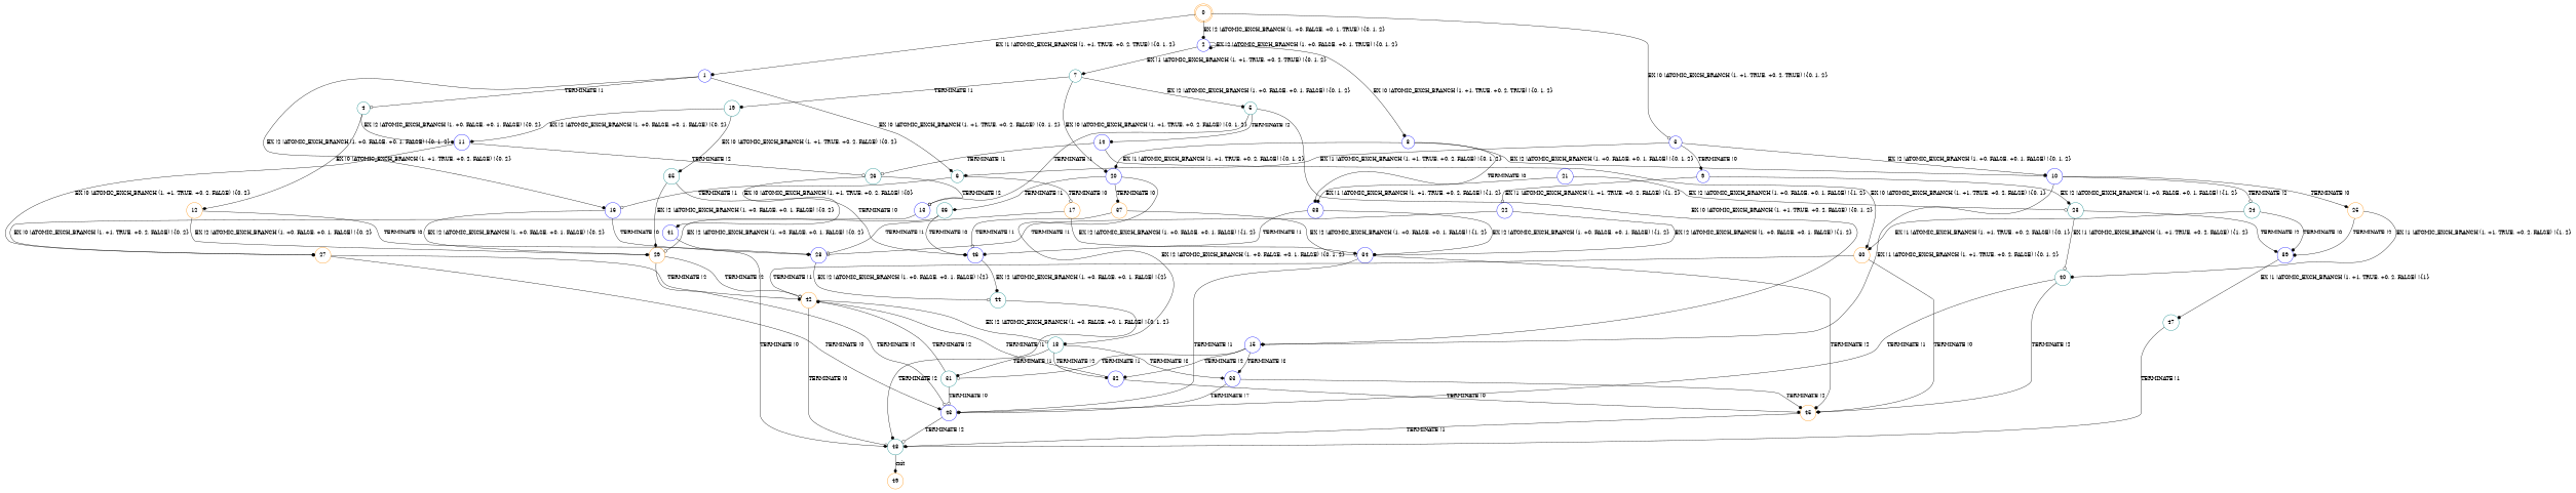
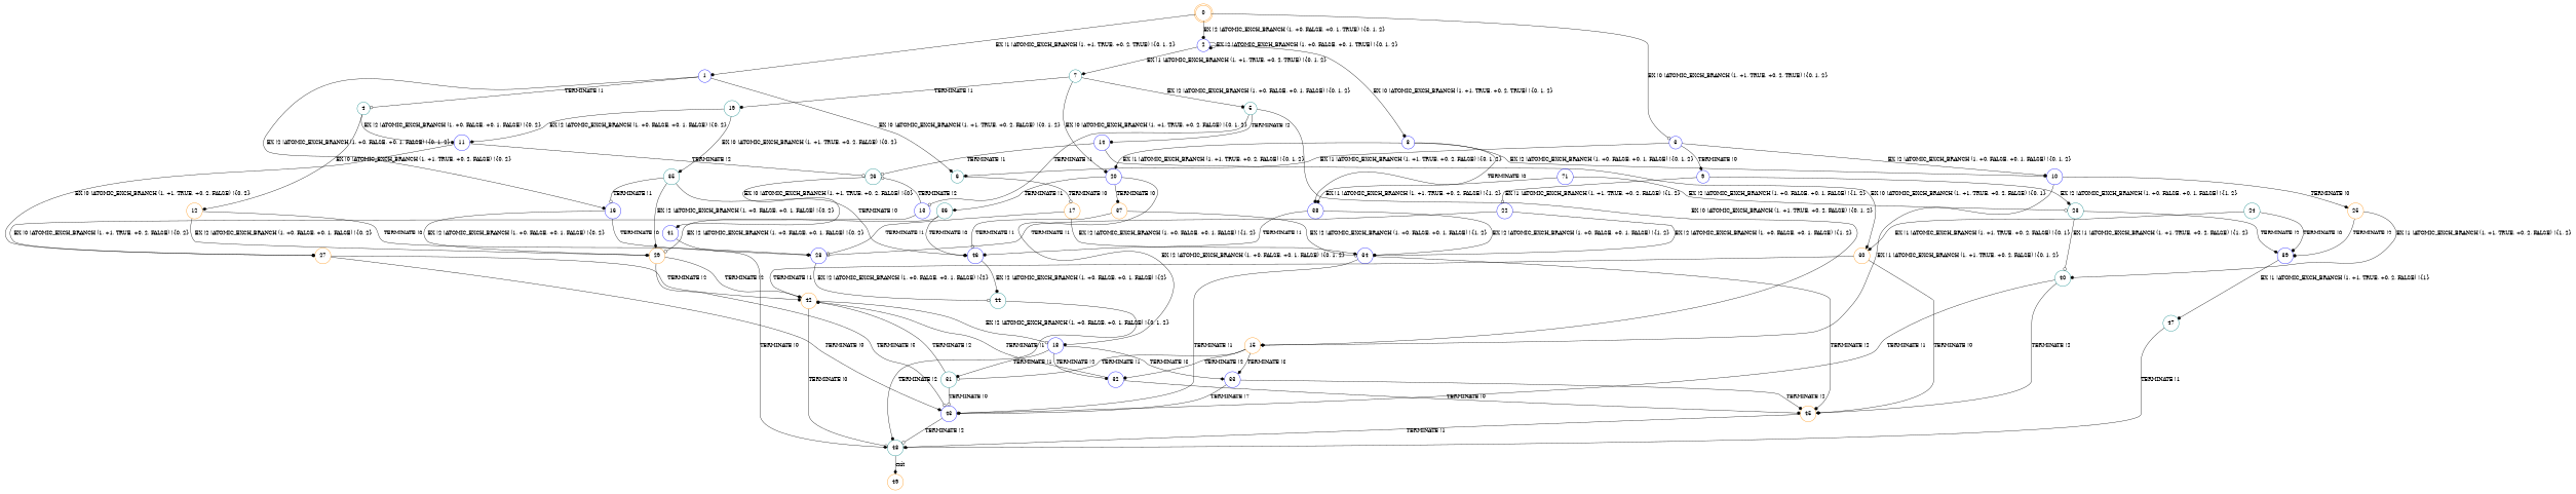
  digraph {
    node [color=blue shape=circle]
    edge [arrowhead=diamond]
    0 [color=darkorange peripheries=2]
    1
    2
    3
    4 [color=teal]
    6 [color=teal]
    16
    7 [color=teal]
    8
    9
    10
    11
    12 [color=darkorange]
    5 [color=teal]
    13
    14
-   15
+   15 [color=darkorange]
    17 [color=darkorange]
    19 [color=teal]
    20
    38
    22
    23 [color=teal]
    24 [color=teal]
    25 [color=darkorange]
    26 [color=teal]
    27 [color=darkorange]
    28
    29 [color=darkorange]
    30 [color=darkorange]
    31 [color=teal]
    32
    33
    34
-   18 [color=teal]
+   18
    35 [color=teal]
    36 [color=teal]
    37 [color=darkorange]
-   21
+   21 [label=71]
    39
    40 [color=teal]
    41
    42 [color=darkorange]
    43
    44 [color=teal]
    45 [color=darkorange]
    46
    47 [color=teal]
    48 [color=teal]
    49 [color=darkorange]
    0 -> 1 [arrowhead=dot label="EX !1 !ATOMIC_EXCH_BRANCH (1, +1, TRUE, +0, 2, TRUE) !{0, 1, 2}"]
    0 -> 2 [arrowhead=dot label="EX !2 !ATOMIC_EXCH_BRANCH (1, +0, FALSE, +0, 1, TRUE) !{0, 1, 2}"]
    0 -> 3 [arrowhead=odot label="EX !0 !ATOMIC_EXCH_BRANCH (1, +1, TRUE, +0, 2, TRUE) !{0, 1, 2}"]
    1 -> 4 [arrowhead=odot label="TERMINATE !1"]
    1 -> 6 [label="EX !0 !ATOMIC_EXCH_BRANCH (1, +1, TRUE, +0, 2, FALSE) !{0, 1, 2}"]
    1 -> 16 [arrowhead=dot label="EX !2 !ATOMIC_EXCH_BRANCH (1, +0, FALSE, +0, 1, FALSE) !{0, 1, 2}"]
    2 -> 2 [arrowhead=dot label="EX !2 !ATOMIC_EXCH_BRANCH (1, +0, FALSE, +0, 1, TRUE) !{0, 1, 2}"]
    2 -> 7 [label="EX !1 !ATOMIC_EXCH_BRANCH (1, +1, TRUE, +0, 2, TRUE) !{0, 1, 2}"]
    2 -> 8 [arrowhead=dot label="EX !0 !ATOMIC_EXCH_BRANCH (1, +1, TRUE, +0, 2, TRUE) !{0, 1, 2}"]
    3 -> 6 [label="EX !1 !ATOMIC_EXCH_BRANCH (1, +1, TRUE, +0, 2, FALSE) !{0, 1, 2}"]
    3 -> 9 [label="TERMINATE !0"]
    3 -> 10 [arrowhead=dot label="EX !2 !ATOMIC_EXCH_BRANCH (1, +0, FALSE, +0, 1, FALSE) !{0, 1, 2}"]
    4 -> 11 [arrowhead=dot label="EX !2 !ATOMIC_EXCH_BRANCH (1, +0, FALSE, +0, 1, FALSE) !{0, 2}"]
    4 -> 12 [label="EX !0 !ATOMIC_EXCH_BRANCH (1, +1, TRUE, +0, 2, FALSE) !{0, 2}"]
-   6 -> 16 [arrowhead=odot label="TERMINATE !1"]
+   35 -> 16 [arrowhead=odot label="TERMINATE !1"]
    6 -> 17 [arrowhead=odot label="TERMINATE !0"]
    16 -> 28 [label="TERMINATE !0"]
    16 -> 29 [arrowhead=odot label="EX !2 !ATOMIC_EXCH_BRANCH (1, +0, FALSE, +0, 1, FALSE) !{0, 2}"]
    7 -> 5 [arrowhead=dot label="EX !2 !ATOMIC_EXCH_BRANCH (1, +0, FALSE, +0, 1, FALSE) !{0, 1, 2}"]
    7 -> 19 [arrowhead=dot label="TERMINATE !1"]
    7 -> 20 [arrowhead=dot label="EX !0 !ATOMIC_EXCH_BRANCH (1, +1, TRUE, +0, 2, FALSE) !{0, 1, 2}"]
    8 -> 10 [arrowhead=odot label="EX !2 !ATOMIC_EXCH_BRANCH (1, +0, FALSE, +0, 1, FALSE) !{0, 1, 2}"]
    8 -> 20 [label="EX !1 !ATOMIC_EXCH_BRANCH (1, +1, TRUE, +0, 2, FALSE) !{0, 1, 2}"]
    8 -> 38 [arrowhead=dot label="TERMINATE !0"]
    9 -> 22 [arrowhead=odot label="EX !1 !ATOMIC_EXCH_BRANCH (1, +1, TRUE, +0, 2, FALSE) !{1, 2}"]
    9 -> 23 [label="EX !2 !ATOMIC_EXCH_BRANCH (1, +0, FALSE, +0, 1, FALSE) !{1, 2}"]
    10 -> 15 [label="EX !1 !ATOMIC_EXCH_BRANCH (1, +1, TRUE, +0, 2, FALSE) !{0, 1, 2}"]
-   10 -> 24 [arrowhead=odot label="TERMINATE !2"]
    10 -> 25 [label="TERMINATE !0"]
    11 -> 26 [arrowhead=odot label="TERMINATE !2"]
    11 -> 27 [arrowhead=dot label="EX !0 !ATOMIC_EXCH_BRANCH (1, +1, TRUE, +0, 2, FALSE) !{0, 2}"]
    12 -> 28 [label="TERMINATE !0"]
    12 -> 29 [label="EX !2 !ATOMIC_EXCH_BRANCH (1, +0, FALSE, +0, 1, FALSE) !{0, 2}"]
    5 -> 13 [arrowhead=odot label="TERMINATE !1"]
    5 -> 14 [arrowhead=dot label="TERMINATE !2"]
    5 -> 15 [label="EX !0 !ATOMIC_EXCH_BRANCH (1, +1, TRUE, +0, 2, FALSE) !{0, 1, 2}"]
-   26 -> 13 [arrowhead=odot label="TERMINATE !2"]
+   13 -> 26 [arrowhead=odot label="TERMINATE !2"]
    13 -> 27 [arrowhead=dot label="EX !0 !ATOMIC_EXCH_BRANCH (1, +1, TRUE, +0, 2, FALSE) !{0, 2}"]
    14 -> 26 [arrowhead=odot label="TERMINATE !1"]
    14 -> 30 [label="EX !0 !ATOMIC_EXCH_BRANCH (1, +1, TRUE, +0, 2, FALSE) !{0, 1}"]
    15 -> 31 [arrowhead=odot label="TERMINATE !1"]
    15 -> 32 [arrowhead=dot label="TERMINATE !2"]
    15 -> 33 [label="TERMINATE !0"]
    17 -> 28 [arrowhead=odot label="TERMINATE !1"]
    17 -> 34 [label="EX !2 !ATOMIC_EXCH_BRANCH (1, +0, FALSE, +0, 1, FALSE) !{1, 2}"]
    19 -> 11 [label="EX !2 !ATOMIC_EXCH_BRANCH (1, +0, FALSE, +0, 1, FALSE) !{0, 2}"]
    19 -> 35 [label="EX !0 !ATOMIC_EXCH_BRANCH (1, +1, TRUE, +0, 2, FALSE) !{0, 2}"]
    20 -> 18 [arrowhead=dot label="EX !2 !ATOMIC_EXCH_BRANCH (1, +0, FALSE, +0, 1, FALSE) !{0, 1, 2}"]
    20 -> 36 [label="TERMINATE !1"]
    20 -> 37 [arrowhead=dot label="TERMINATE !0"]
    38 -> 34 [arrowhead=dot label="EX !2 !ATOMIC_EXCH_BRANCH (1, +0, FALSE, +0, 1, FALSE) !{1, 2}"]
    38 -> 46 [arrowhead=dot label="TERMINATE !1"]
    22 -> 28 [arrowhead=odot label="TERMINATE !1"]
    22 -> 34 [arrowhead=odot label="EX !2 !ATOMIC_EXCH_BRANCH (1, +0, FALSE, +0, 1, FALSE) !{1, 2}"]
    23 -> 39 [label="TERMINATE !2"]
    23 -> 40 [arrowhead=odot label="EX !1 !ATOMIC_EXCH_BRANCH (1, +1, TRUE, +0, 2, FALSE) !{1, 2}"]
    24 -> 30 [label="EX !1 !ATOMIC_EXCH_BRANCH (1, +1, TRUE, +0, 2, FALSE) !{0, 1}"]
    24 -> 39 [arrowhead=dot label="TERMINATE !0"]
    25 -> 39 [arrowhead=dot label="TERMINATE !2"]
    25 -> 40 [arrowhead=dot label="EX !1 !ATOMIC_EXCH_BRANCH (1, +1, TRUE, +0, 2, FALSE) !{1, 2}"]
    26 -> 41 [label="EX !0 !ATOMIC_EXCH_BRANCH (1, +1, TRUE, +0, 2, FALSE) !{0}"]
    27 -> 42 [arrowhead=dot label="TERMINATE !2"]
    27 -> 43 [label="TERMINATE !0"]
    28 -> 44 [arrowhead=odot label="EX !2 !ATOMIC_EXCH_BRANCH (1, +0, FALSE, +0, 1, FALSE) !{2}"]
-   29 -> 42 [arrowhead=odot label="TERMINATE !2"]
+   29 -> 42 [label="TERMINATE !2"]
    29 -> 43 [arrowhead=odot label="TERMINATE !0"]
    30 -> 42 [arrowhead=odot label="TERMINATE !1"]
    30 -> 45 [label="TERMINATE !0"]
    31 -> 42 [arrowhead=dot label="TERMINATE !2"]
    31 -> 43 [arrowhead=odot label="TERMINATE !0"]
    32 -> 42 [arrowhead=odot label="TERMINATE !1"]
    32 -> 45 [arrowhead=dot label="TERMINATE !0"]
    33 -> 43 [arrowhead=odot label="TERMINATE !7"]
    33 -> 45 [arrowhead=dot label="TERMINATE !2"]
    34 -> 43 [arrowhead=odot label="TERMINATE !1"]
    34 -> 45 [arrowhead=dot label="TERMINATE !2"]
    18 -> 31 [arrowhead=dot label="TERMINATE !1"]
    18 -> 32 [arrowhead=dot label="TERMINATE !2"]
    18 -> 33 [label="TERMINATE !0"]
    35 -> 29 [label="EX !2 !ATOMIC_EXCH_BRANCH (1, +0, FALSE, +0, 1, FALSE) !{0, 2}"]
    35 -> 46 [label="TERMINATE !0"]
    36 -> 29 [arrowhead=odot label="EX !2 !ATOMIC_EXCH_BRANCH (1, +0, FALSE, +0, 1, FALSE) !{0, 2}"]
    36 -> 46 [label="TERMINATE !0"]
    37 -> 34 [arrowhead=odot label="EX !2 !ATOMIC_EXCH_BRANCH (1, +0, FALSE, +0, 1, FALSE) !{1, 2}"]
    37 -> 46 [arrowhead=odot label="TERMINATE !1"]
    21 -> 38 [arrowhead=dot label="EX !1 !ATOMIC_EXCH_BRANCH (1, +1, TRUE, +0, 2, FALSE) !{1, 2}"]
    21 -> 23 [arrowhead=odot label="EX !2 !ATOMIC_EXCH_BRANCH (1, +0, FALSE, +0, 1, FALSE) !{1, 2}"]
    39 -> 47 [arrowhead=dot label="EX !1 !ATOMIC_EXCH_BRANCH (1, +1, TRUE, +0, 2, FALSE) !{1}"]
    40 -> 43 [label="TERMINATE !1"]
    40 -> 45 [label="TERMINATE !2"]
    41 -> 48 [label="TERMINATE !0"]
    42 -> 18 [arrowhead=odot label="EX !2 !ATOMIC_EXCH_BRANCH (1, +0, FALSE, +0, 1, FALSE) !{0, 1, 2}"]
    42 -> 48 [arrowhead=odot label="TERMINATE !0"]
    43 -> 48 [arrowhead=odot label="TERMINATE !2"]
    44 -> 48 [arrowhead=dot label="TERMINATE !2"]
    45 -> 48 [arrowhead=odot label="TERMINATE !1"]
    46 -> 44 [arrowhead=dot label="EX !2 !ATOMIC_EXCH_BRANCH (1, +0, FALSE, +0, 1, FALSE) !{2}"]
    47 -> 48 [label="TERMINATE !1"]
    48 -> 49 [label=exit]
  }
